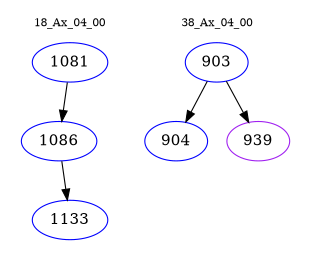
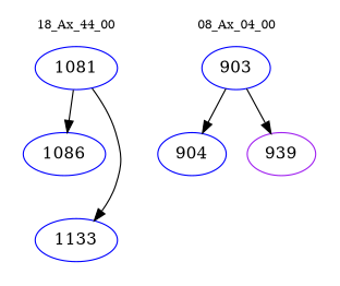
  digraph {
    node [color=blue]
    edge [color=black]
    n1 [label=1081]
    n2 [label=1086]
    n3 [label=1133]
    n4 [label=903]
    n5 [label=904]
    n6 [color=purple label=939]
    subgraph cluster_1 {
      color=white
      fontsize=10
-     label="18_Ax_04_00"
+     label="18_Ax_44_00"
      n1
      n2
      n3
    }
    subgraph cluster_2 {
      color=white
      fontsize=10
-     label="38_Ax_04_00"
+     label="08_Ax_04_00"
      n4
      n5
      n6
    }
    n1 -> n2
-   n2 -> n3
+   n1 -> n3
    n4 -> n5
    n4 -> n6
  }
